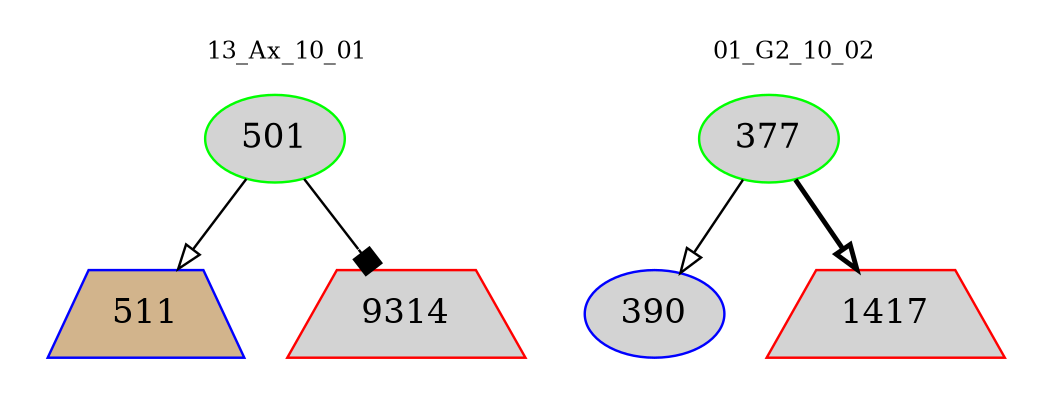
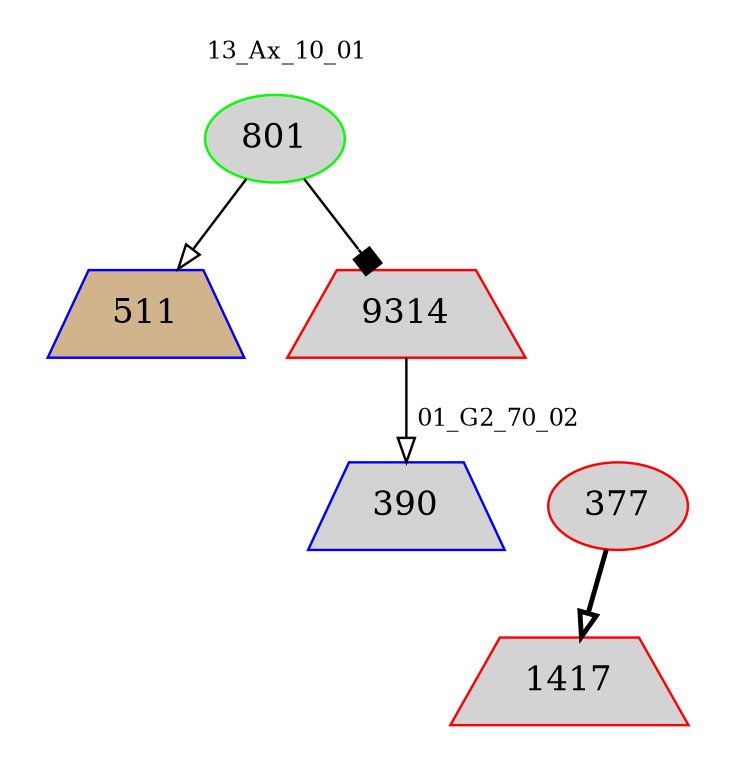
  digraph {
    node [color=green fillcolor=lightgrey shape=trapezium style=filled]
    edge [arrowhead=onormal color=black style=solid]
-   n1 [label=501 shape=ellipse]
+   n1 [label=801 shape=ellipse]
    n2 [color=blue fillcolor=tan label=511]
    n3 [color=red label=9314]
-   n4 [label=377 shape=ellipse]
-   n5 [color=blue label=390 shape=ellipse]
+   n4 [color=red label=377 shape=ellipse]
+   n5 [color=blue label=390]
    n6 [color=red label=1417]
    subgraph cluster_1 {
      color=white
      fontsize=10
      label="13_Ax_10_01"
      n1
      n2
      n3
    }
    subgraph cluster_2 {
      color=white
      fontsize=10
-     label="01_G2_10_02"
+     label="01_G2_70_02"
      n4
      n5
      n6
    }
    n1 -> n2
    n1 -> n3 [arrowhead=box]
-   n4 -> n5
+   n3 -> n5
    n4 -> n6 [style=bold]
  }
